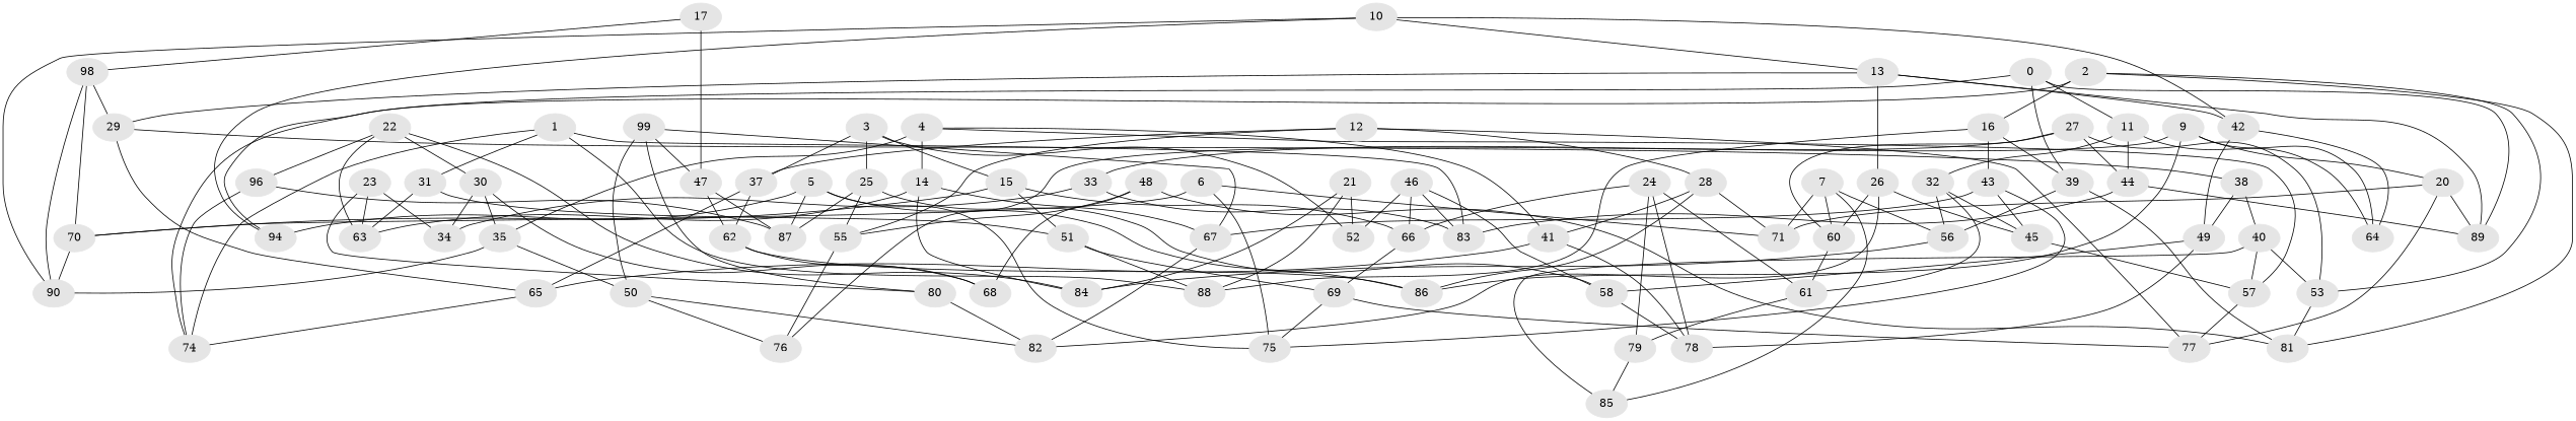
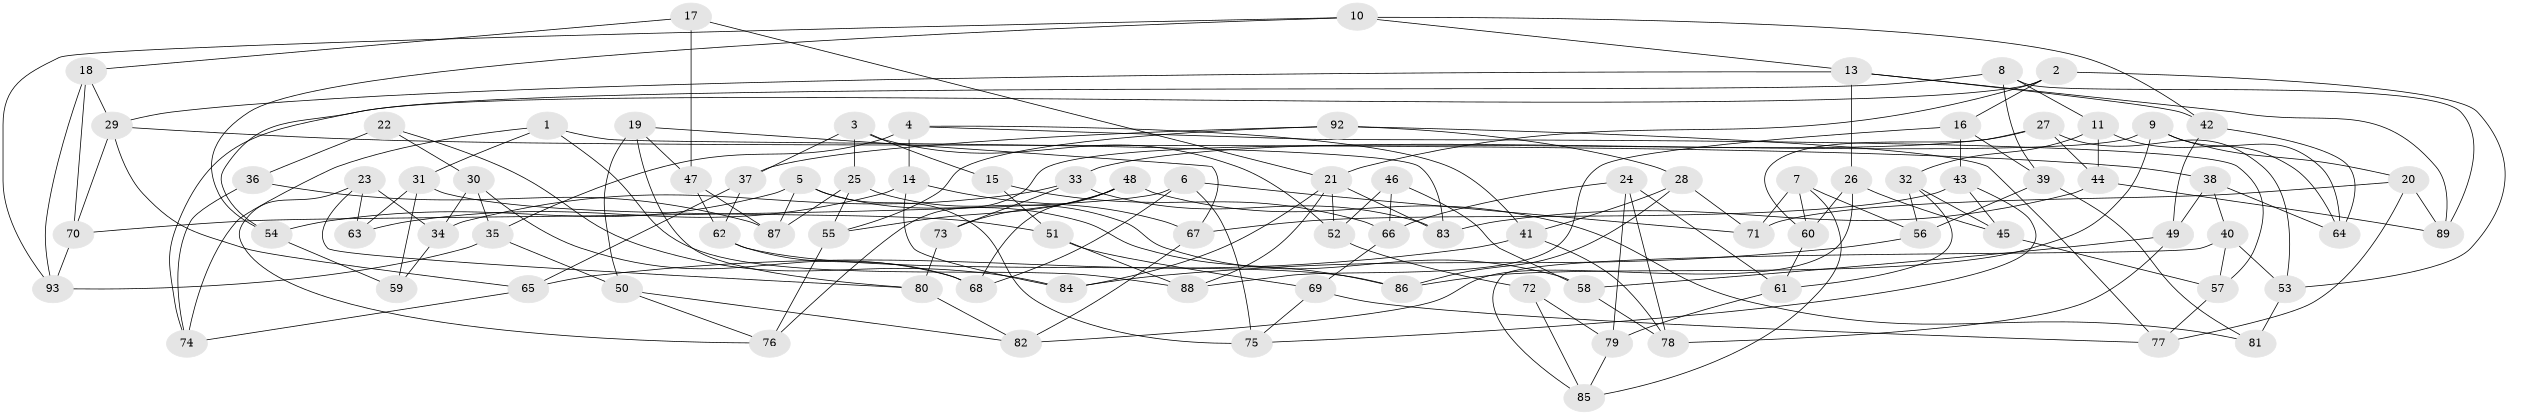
  graph {
    node [color=gray90 style=filled]
    1
    31
    74
    83
    88
    63
    51
+   59
    2
    16
    53
    81
    39
    43
    3
    15
    25
    37
    52
    70
    66
    87
    55
    58
    65
    62
+   72
    4
    14
    35
    41
    57
    67
    84
-   90
+   90 [label=93]
    50
    78
    77
    5
-   54 [label=94]
+   54
    75
    86
    6
    68
    71
    7
    56
    60
    85
    61
-   8 [label=0]
+   8
    11
    89
    64
    32
    44
    9
    20
    76
    10
    13
    42
    26
    29
    49
    45
-   12
+   12 [label=92]
    28
    82
    38
    69
    17
-   18 [label=98]
+   18
    21
    47
+   73
    80
-   19 [label=99]
+   19
    22
    30
-   36 [label=96]
+   36
    34
    23
    24
    79
    27
    33
    40
    46
    48
    1 -- 31
    1 -- 74
    1 -- 83
    1 -- 88
    31 -- 63
    31 -- 51
+   31 -- 59
    51 -- 88
    51 -- 69
    2 -- 74
    2 -- 16
    2 -- 53
-   2 -- 81
+   2 -- 21
    16 -- 88
    16 -- 39
    16 -- 43
    53 -- 81
    39 -- 81
    39 -- 56
    43 -- 67
    43 -- 75
    43 -- 45
    3 -- 15
    3 -- 25
    3 -- 37
    3 -- 52
    15 -- 51
-   15 -- 70
+   29 -- 70
    15 -- 66
    25 -- 87
    25 -- 55
    25 -- 58
    37 -- 65
    37 -- 62
+   52 -- 72
    70 -- 90
    66 -- 69
    55 -- 76
    58 -- 78
    65 -- 74
    62 -- 86
    62 -- 68
+   72 -- 85
+   72 -- 79
    4 -- 14
    4 -- 35
    4 -- 41
    4 -- 57
    14 -- 63
    14 -- 67
    14 -- 84
    35 -- 90
    35 -- 50
    41 -- 65
    41 -- 78
    57 -- 77
    67 -- 82
    50 -- 76
    50 -- 82
    5 -- 87
    5 -- 54
    5 -- 75
    5 -- 86
+   54 -- 59
    6 -- 70
    6 -- 75
+   6 -- 68
    6 -- 71
    7 -- 71
    7 -- 56
    7 -- 60
    7 -- 85
    56 -- 84
    60 -- 61
    61 -- 79
    8 -- 39
    8 -- 54
    8 -- 11
    8 -- 89
    11 -- 64
    11 -- 32
    11 -- 44
    32 -- 56
    32 -- 61
    32 -- 45
    44 -- 83
    44 -- 89
    9 -- 86
    9 -- 64
    9 -- 20
    9 -- 76
    20 -- 77
    20 -- 71
    20 -- 89
    10 -- 90
    10 -- 54
    10 -- 13
    10 -- 42
    13 -- 89
    13 -- 42
    13 -- 26
    13 -- 29
    42 -- 64
    42 -- 49
    26 -- 60
    26 -- 45
    26 -- 82
    29 -- 65
    29 -- 38
    49 -- 58
    49 -- 78
    45 -- 57
    12 -- 37
    12 -- 55
    12 -- 77
    12 -- 28
    28 -- 41
    28 -- 86
    28 -- 71
+   38 -- 64
    38 -- 49
    38 -- 40
    69 -- 77
    69 -- 75
    17 -- 18
+   17 -- 21
    17 -- 47
    18 -- 70
    18 -- 90
    18 -- 29
    21 -- 88
    21 -- 52
    21 -- 84
    47 -- 87
    47 -- 62
+   73 -- 80
    80 -- 82
    19 -- 67
    19 -- 50
    19 -- 47
    19 -- 80
-   22 -- 63
    22 -- 84
    22 -- 30
    22 -- 36
    30 -- 35
    30 -- 68
    30 -- 34
    36 -- 74
    36 -- 87
+   34 -- 59
    23 -- 63
+   23 -- 76
    23 -- 80
    23 -- 34
    24 -- 66
    24 -- 78
    24 -- 61
    24 -- 79
    79 -- 85
    27 -- 53
    27 -- 60
    27 -- 44
    27 -- 33
    33 -- 83
+   33 -- 73
    33 -- 34
    40 -- 53
    40 -- 57
    40 -- 85
-   46 -- 83
+   21 -- 83
    46 -- 52
    46 -- 66
    46 -- 58
    48 -- 81
    48 -- 55
    48 -- 68
+   48 -- 73
  }
